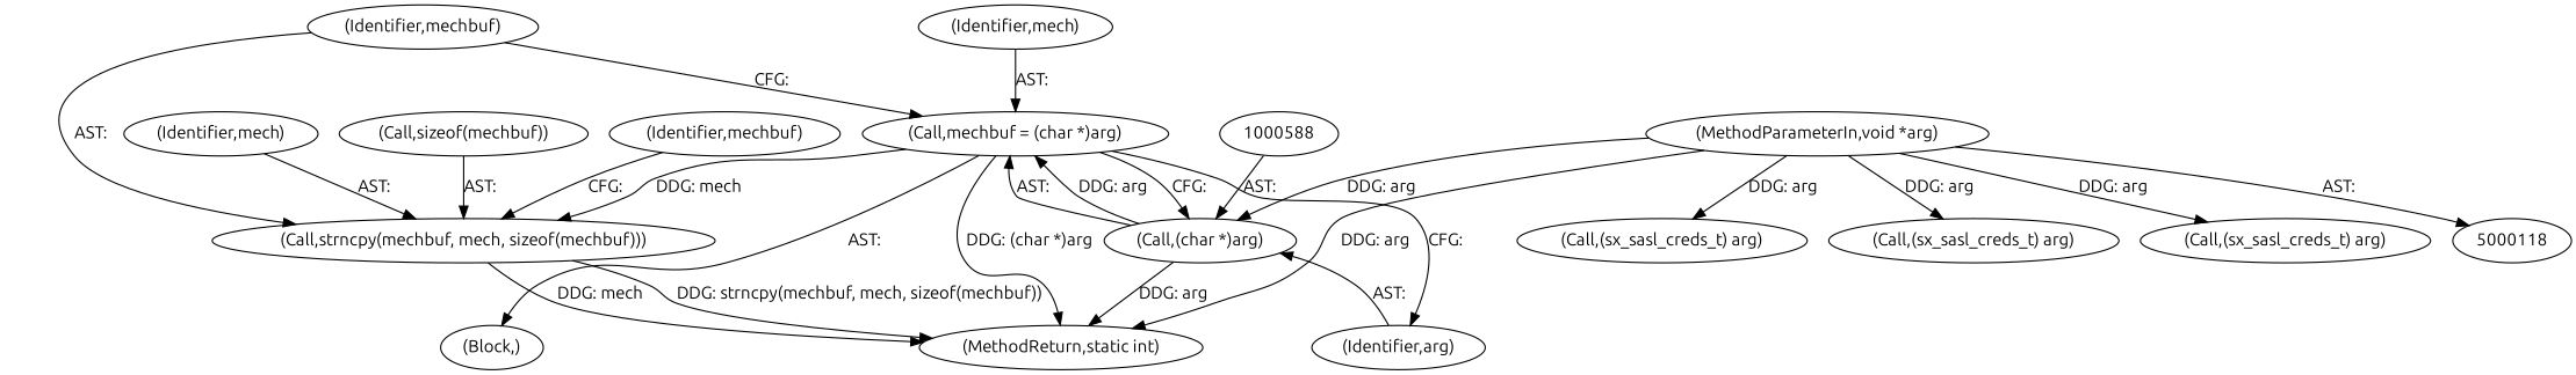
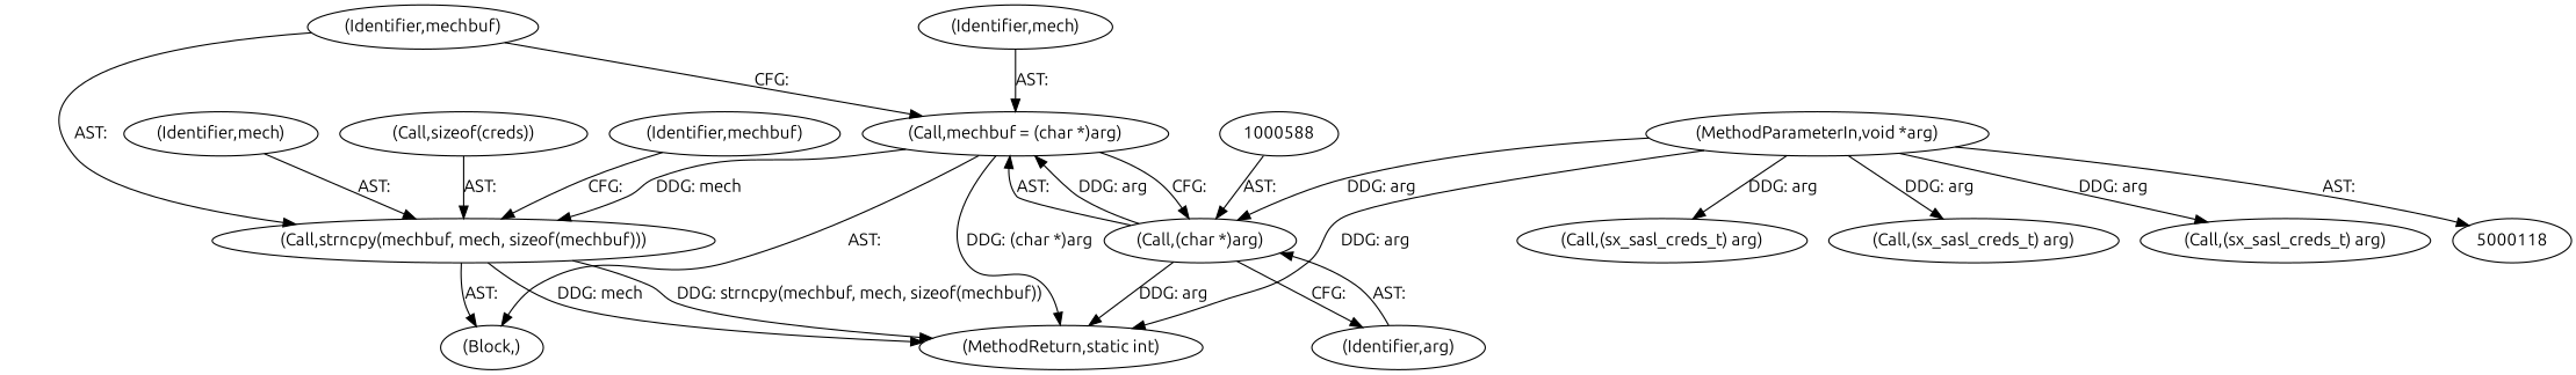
  digraph {
    fontname=Ubuntu
    node [fontname=Ubuntu]
    edge [fontname=Ubuntu]
    n1 [label="(Call,strncpy(mechbuf, mech, sizeof(mechbuf)))"]
    n2 [label="(Block,)"]
    n3 [label="(MethodReturn,static int)"]
-   n4 [label="(Call,sizeof(mechbuf))"]
+   n4 [label="(Call,sizeof(creds))"]
    n5 [label="(Call,mechbuf = (char *)arg)"]
    n6 [label="(Call,(char *)arg)"]
    n7 [label="(Identifier,arg)"]
    n8 [label="(MethodParameterIn,void *arg)"]
    n9 [label="(Call,(sx_sasl_creds_t) arg)"]
    n10 [label="(Call,(sx_sasl_creds_t) arg)"]
    n11 [label="(Call,(sx_sasl_creds_t) arg)"]
    n12 [label=5000118]
    n13 [label="(Identifier,mech)"]
    n14 [label="(Identifier,mechbuf)"]
    n15 [label="(Identifier,mech)"]
    n16 [label="(Identifier,mechbuf)"]
    1000588
+   n1 -> n2 [label="AST: "]
    n1 -> n3 [label="DDG: strncpy(mechbuf, mech, sizeof(mechbuf))"]
    n1 -> n3 [label="DDG: mech"]
    n4 -> n1 [label="AST: "]
    n5 -> n1 [label="DDG: mech"]
    n5 -> n2 [label="AST: "]
    n5 -> n3 [label="DDG: (char *)arg"]
    n5 -> n6 [label="CFG: "]
    n6 -> n3 [label="DDG: arg"]
    n6 -> n5 [label="AST: "]
    n6 -> n5 [label="DDG: arg"]
-   n5 -> n7 [label="CFG: "]
+   n6 -> n7 [label="CFG: "]
    n7 -> n6 [label="AST: "]
    n8 -> n3 [label="DDG: arg"]
    n8 -> n6 [label="DDG: arg"]
    n8 -> n9 [label="DDG: arg"]
    n8 -> n10 [label="DDG: arg"]
    n8 -> n11 [label="DDG: arg"]
    n8 -> n12 [label="AST: "]
    n13 -> n1 [label="AST: "]
    n14 -> n1 [label="AST: "]
    n14 -> n5 [label="CFG: "]
    n15 -> n5 [label="AST: "]
    n16 -> n1 [label="CFG: "]
    1000588 -> n6 [label="AST: "]
  }
